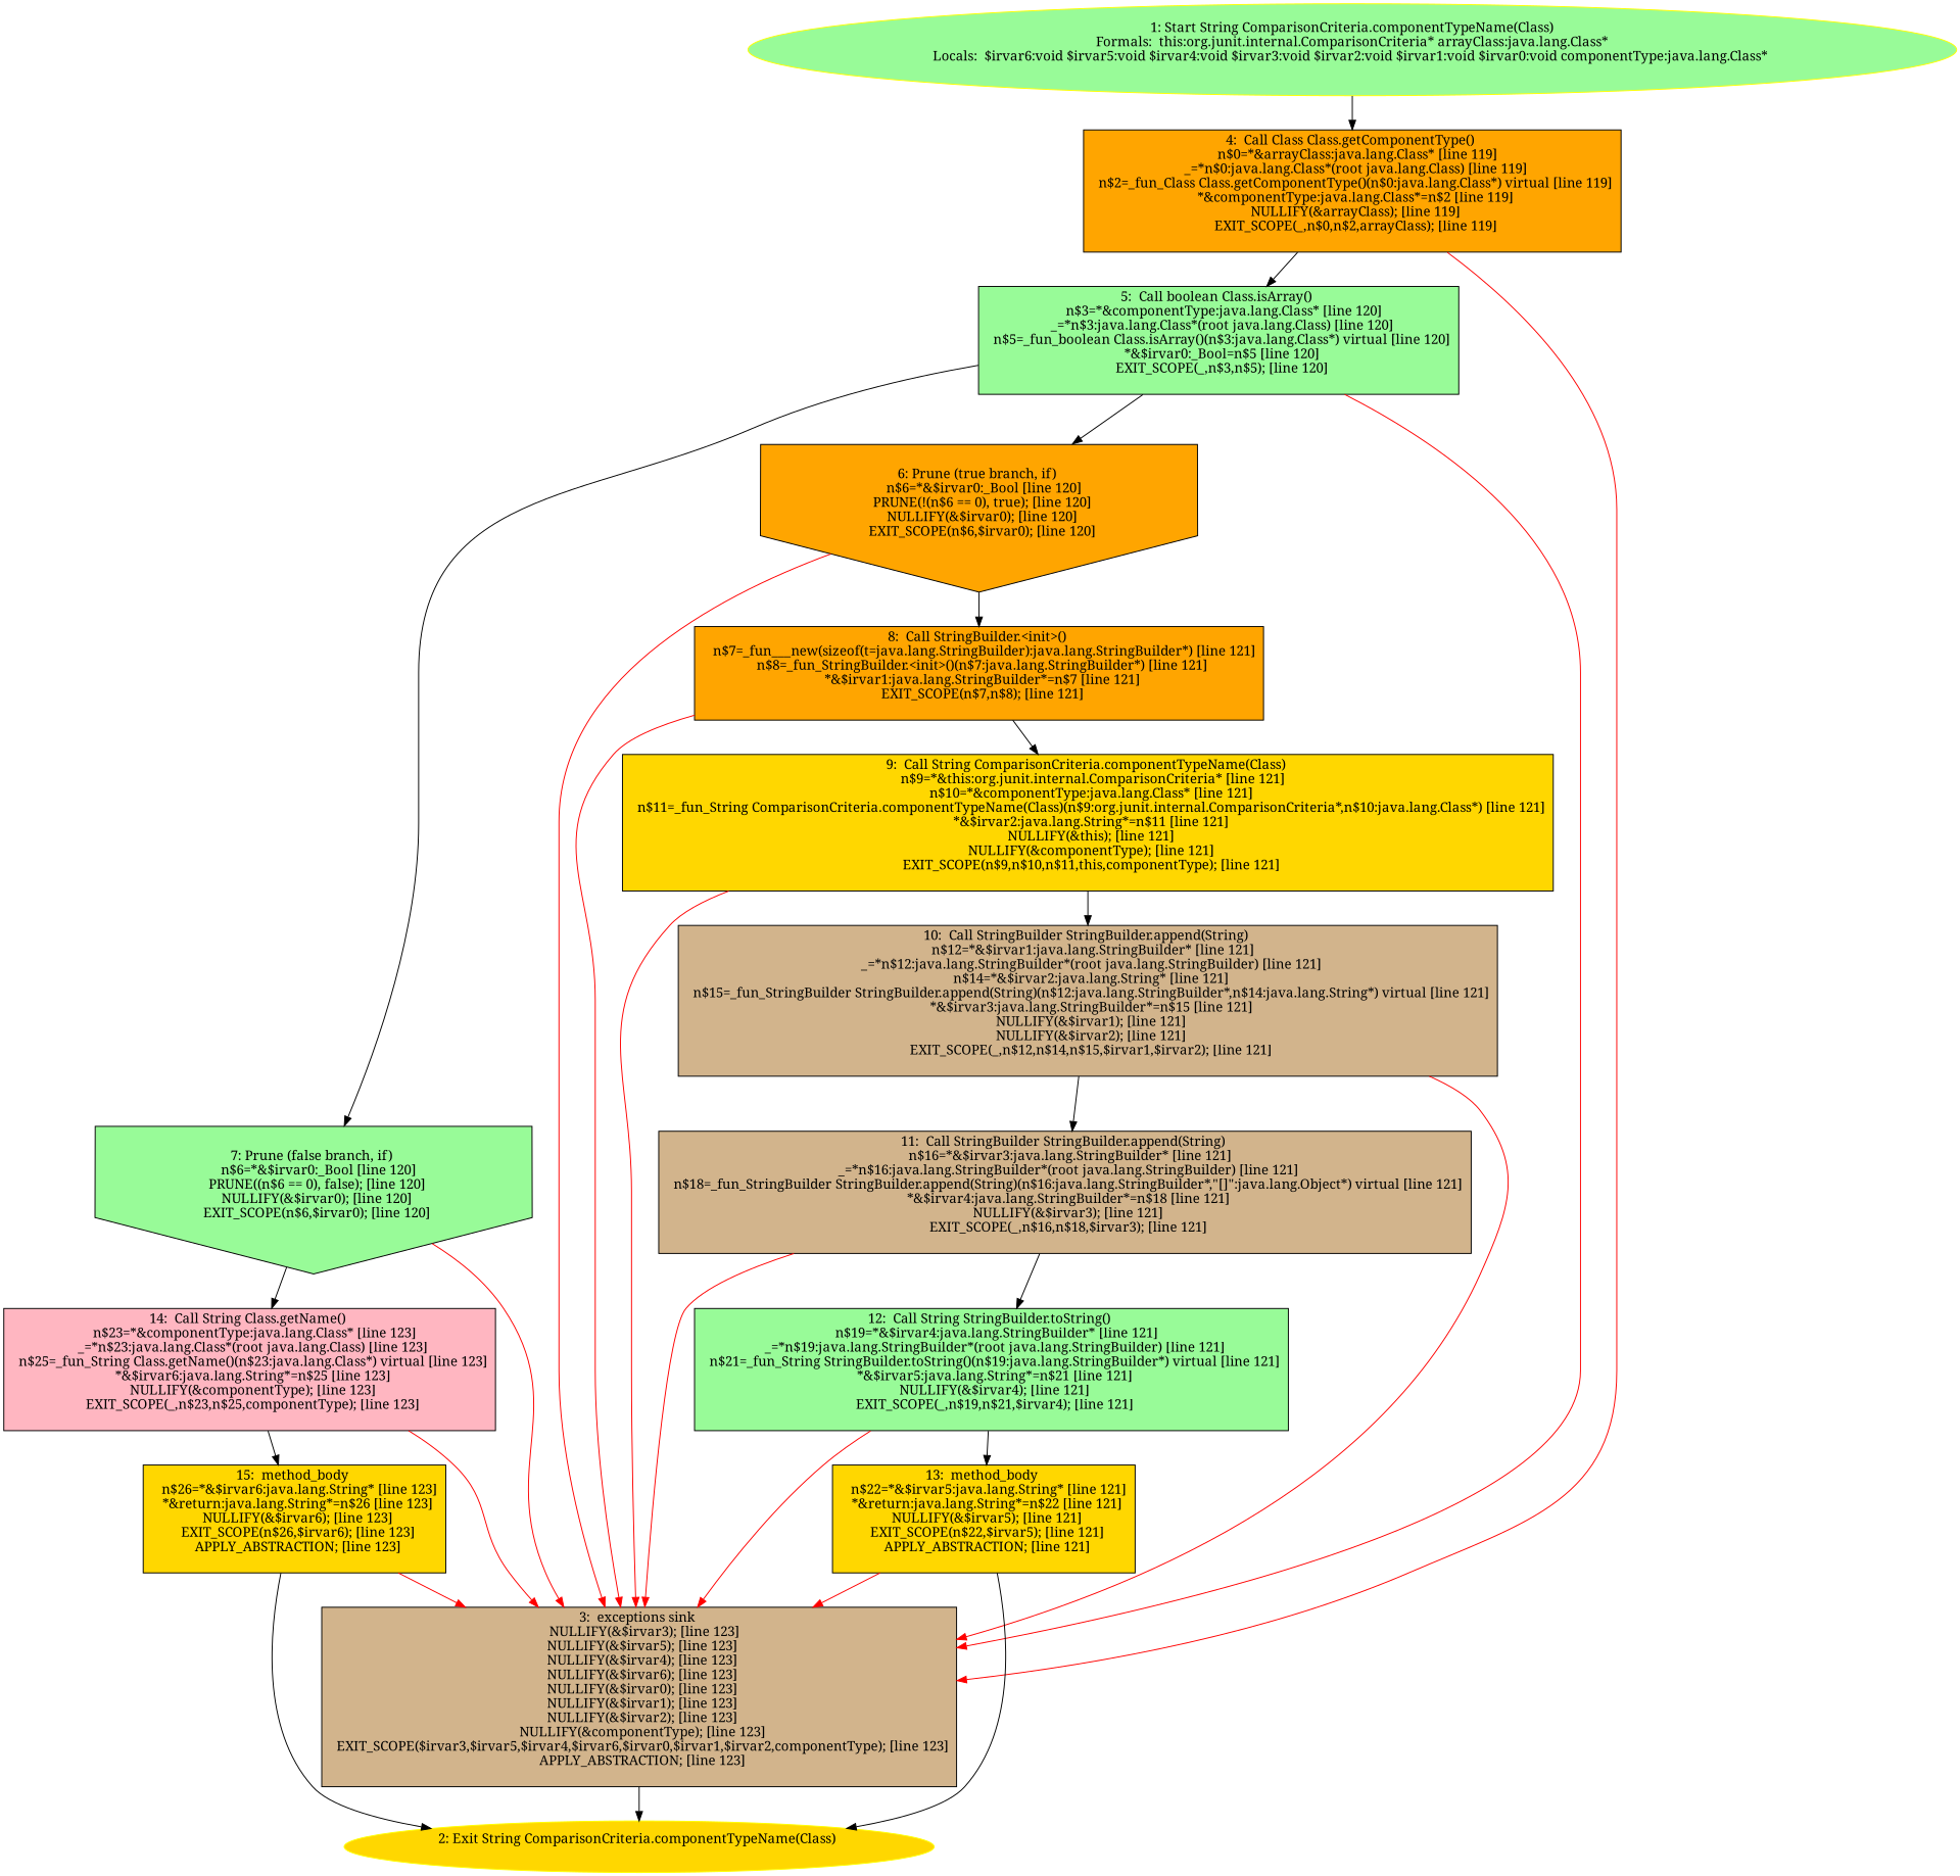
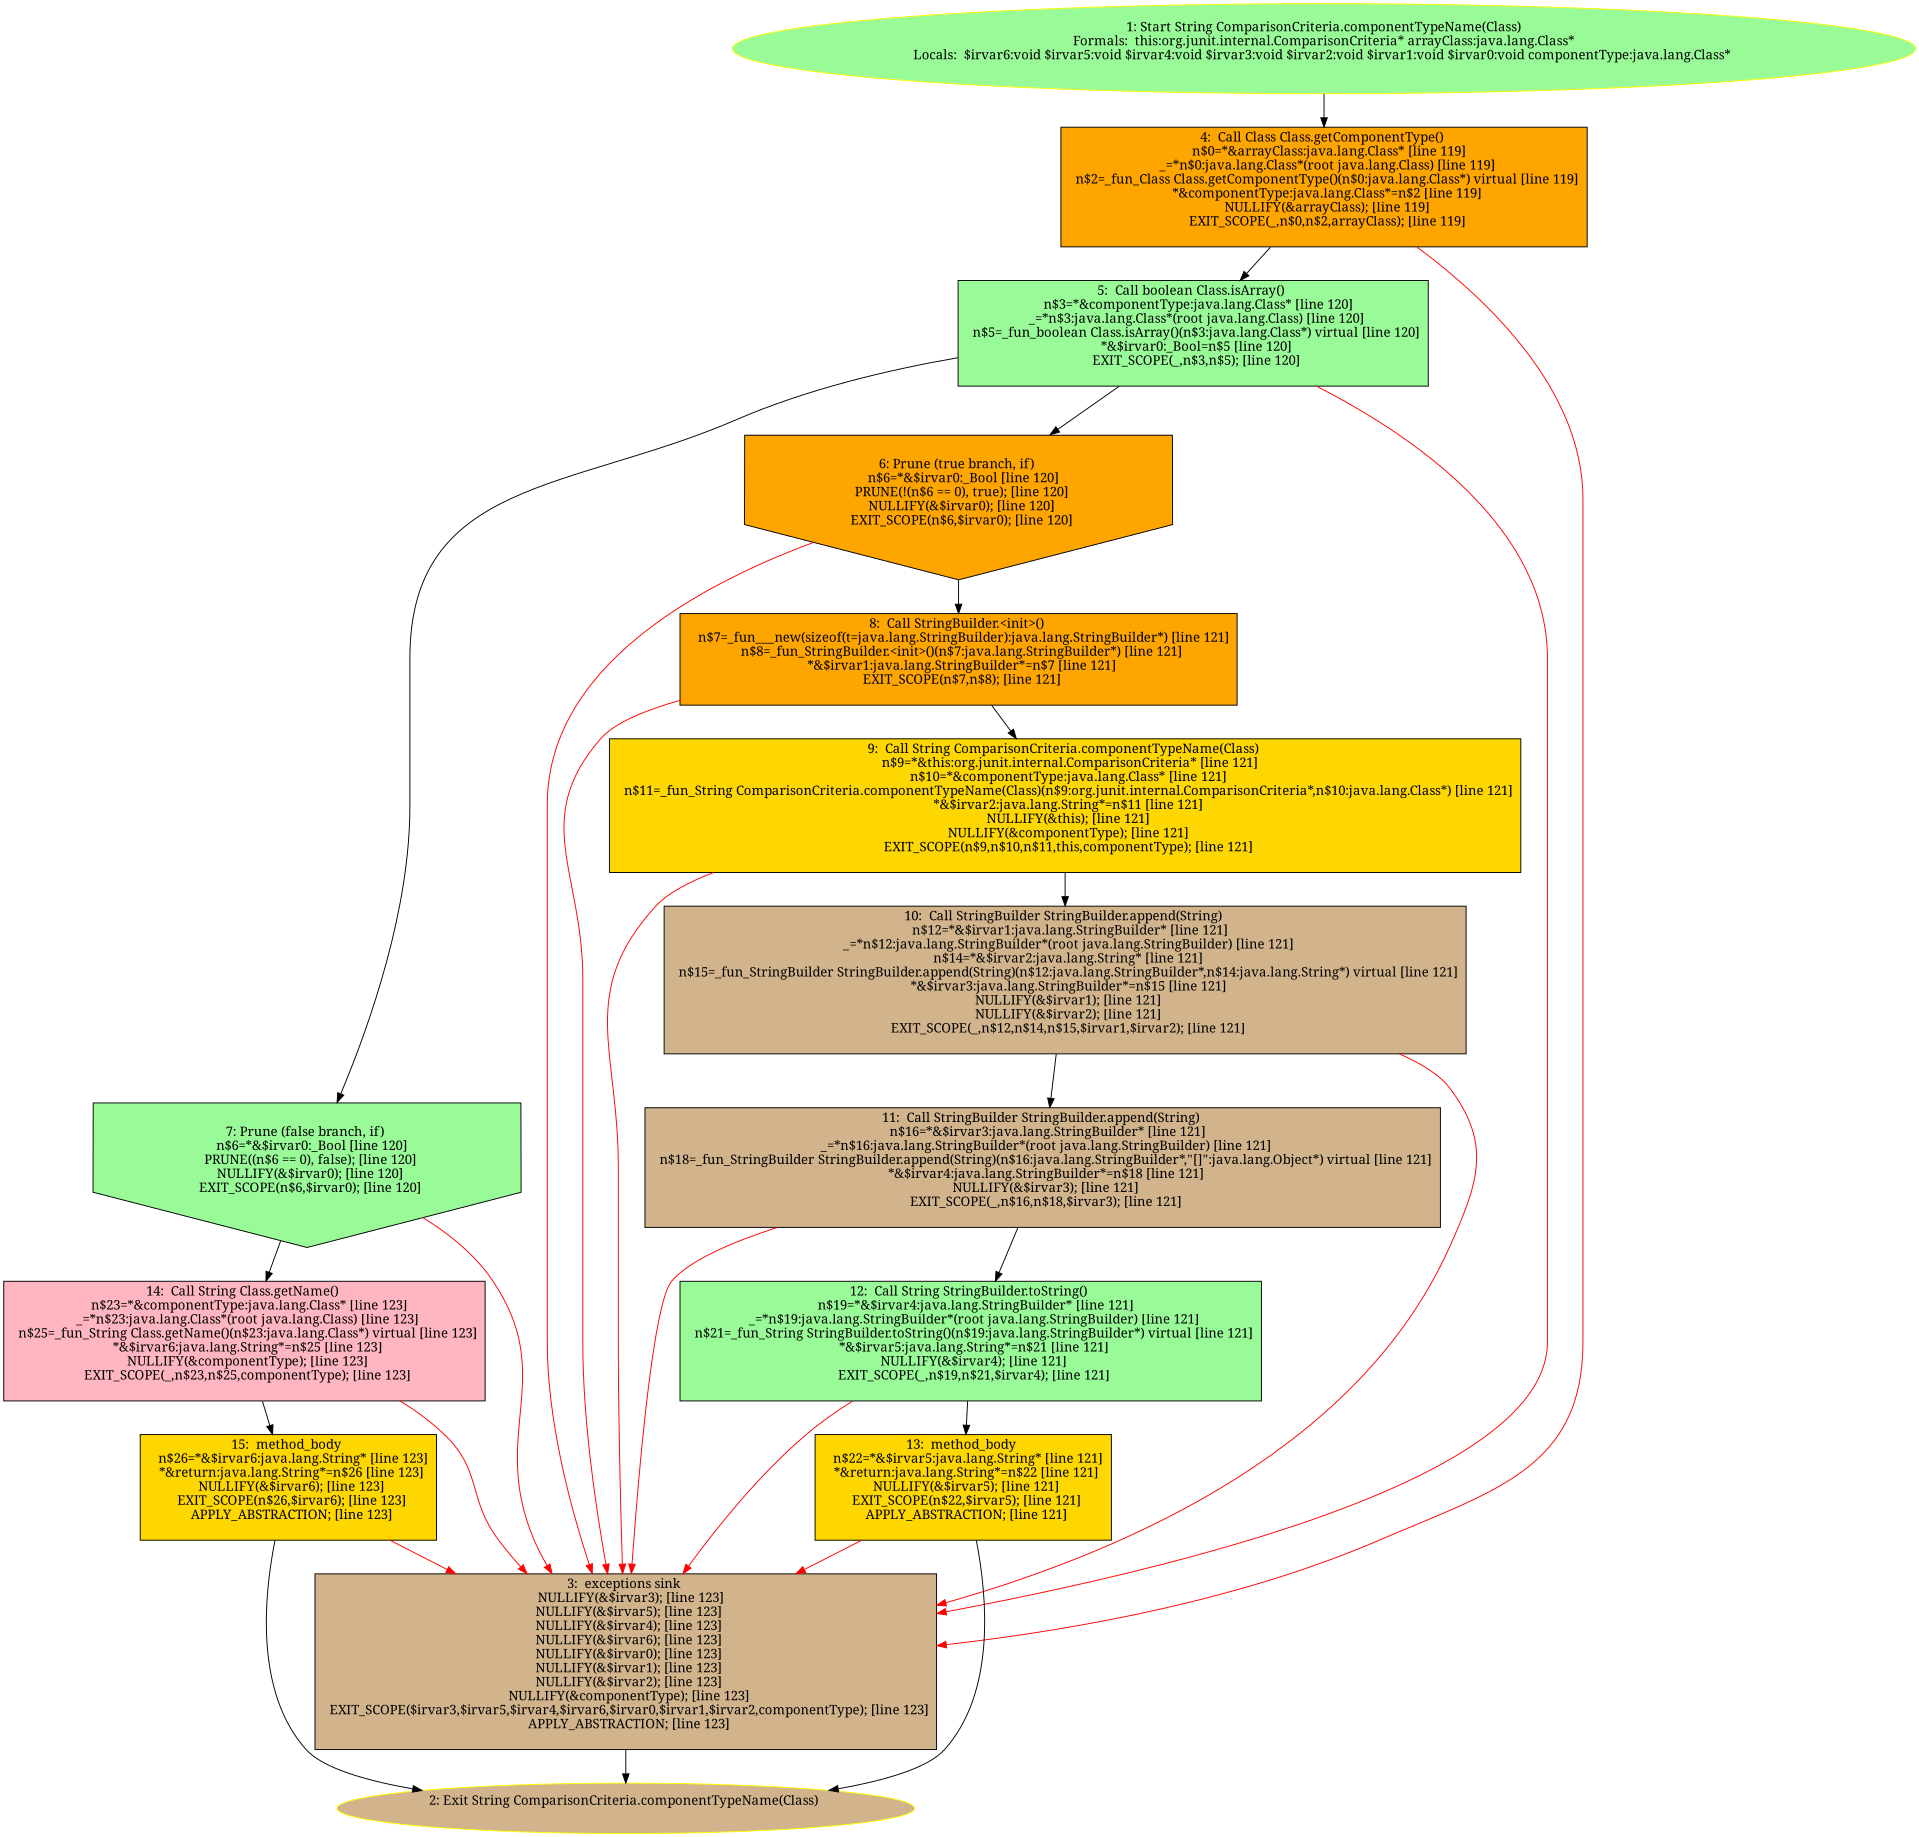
  digraph {
    fontname="Noto Serif"
    node [style=filled fillcolor=palegreen fontname="Noto Serif" shape=box]
    edge [fontname="Noto Serif"]
    n1 [color=yellow label="1: Start String ComparisonCriteria.componentTypeName(Class)\nFormals:  this:org.junit.internal.ComparisonCriteria* arrayClass:java.lang.Class*\nLocals:  $irvar6:void $irvar5:void $irvar4:void $irvar3:void $irvar2:void $irvar1:void $irvar0:void componentType:java.lang.Class* \n  " shape=""]
    n2 [label="4:  Call Class Class.getComponentType() \n   n$0=*&arrayClass:java.lang.Class* [line 119]\n  _=*n$0:java.lang.Class*(root java.lang.Class) [line 119]\n  n$2=_fun_Class Class.getComponentType()(n$0:java.lang.Class*) virtual [line 119]\n  *&componentType:java.lang.Class*=n$2 [line 119]\n  NULLIFY(&arrayClass); [line 119]\n  EXIT_SCOPE(_,n$0,n$2,arrayClass); [line 119]\n " fillcolor=orange]
    n3 [label="3:  exceptions sink \n   NULLIFY(&$irvar3); [line 123]\n  NULLIFY(&$irvar5); [line 123]\n  NULLIFY(&$irvar4); [line 123]\n  NULLIFY(&$irvar6); [line 123]\n  NULLIFY(&$irvar0); [line 123]\n  NULLIFY(&$irvar1); [line 123]\n  NULLIFY(&$irvar2); [line 123]\n  NULLIFY(&componentType); [line 123]\n  EXIT_SCOPE($irvar3,$irvar5,$irvar4,$irvar6,$irvar0,$irvar1,$irvar2,componentType); [line 123]\n  APPLY_ABSTRACTION; [line 123]\n " fillcolor=tan]
    n4 [label="5:  Call boolean Class.isArray() \n   n$3=*&componentType:java.lang.Class* [line 120]\n  _=*n$3:java.lang.Class*(root java.lang.Class) [line 120]\n  n$5=_fun_boolean Class.isArray()(n$3:java.lang.Class*) virtual [line 120]\n  *&$irvar0:_Bool=n$5 [line 120]\n  EXIT_SCOPE(_,n$3,n$5); [line 120]\n "]
-   n5 [color=yellow label="2: Exit String ComparisonCriteria.componentTypeName(Class) \n  " fillcolor=gold shape=""]
+   n5 [color=yellow label="2: Exit String ComparisonCriteria.componentTypeName(Class) \n  " fillcolor=tan shape=""]
    n6 [label="6: Prune (true branch, if) \n   n$6=*&$irvar0:_Bool [line 120]\n  PRUNE(!(n$6 == 0), true); [line 120]\n  NULLIFY(&$irvar0); [line 120]\n  EXIT_SCOPE(n$6,$irvar0); [line 120]\n " shape=invhouse fillcolor=orange]
    n7 [label="7: Prune (false branch, if) \n   n$6=*&$irvar0:_Bool [line 120]\n  PRUNE((n$6 == 0), false); [line 120]\n  NULLIFY(&$irvar0); [line 120]\n  EXIT_SCOPE(n$6,$irvar0); [line 120]\n " shape=invhouse]
    n8 [label="8:  Call StringBuilder.<init>() \n   n$7=_fun___new(sizeof(t=java.lang.StringBuilder):java.lang.StringBuilder*) [line 121]\n  n$8=_fun_StringBuilder.<init>()(n$7:java.lang.StringBuilder*) [line 121]\n  *&$irvar1:java.lang.StringBuilder*=n$7 [line 121]\n  EXIT_SCOPE(n$7,n$8); [line 121]\n " fillcolor=orange]
    n9 [label="14:  Call String Class.getName() \n   n$23=*&componentType:java.lang.Class* [line 123]\n  _=*n$23:java.lang.Class*(root java.lang.Class) [line 123]\n  n$25=_fun_String Class.getName()(n$23:java.lang.Class*) virtual [line 123]\n  *&$irvar6:java.lang.String*=n$25 [line 123]\n  NULLIFY(&componentType); [line 123]\n  EXIT_SCOPE(_,n$23,n$25,componentType); [line 123]\n " fillcolor=lightpink]
    n10 [label="9:  Call String ComparisonCriteria.componentTypeName(Class) \n   n$9=*&this:org.junit.internal.ComparisonCriteria* [line 121]\n  n$10=*&componentType:java.lang.Class* [line 121]\n  n$11=_fun_String ComparisonCriteria.componentTypeName(Class)(n$9:org.junit.internal.ComparisonCriteria*,n$10:java.lang.Class*) [line 121]\n  *&$irvar2:java.lang.String*=n$11 [line 121]\n  NULLIFY(&this); [line 121]\n  NULLIFY(&componentType); [line 121]\n  EXIT_SCOPE(n$9,n$10,n$11,this,componentType); [line 121]\n " fillcolor=gold]
    n11 [label="15:  method_body \n   n$26=*&$irvar6:java.lang.String* [line 123]\n  *&return:java.lang.String*=n$26 [line 123]\n  NULLIFY(&$irvar6); [line 123]\n  EXIT_SCOPE(n$26,$irvar6); [line 123]\n  APPLY_ABSTRACTION; [line 123]\n " fillcolor=gold]
    n12 [label="10:  Call StringBuilder StringBuilder.append(String) \n   n$12=*&$irvar1:java.lang.StringBuilder* [line 121]\n  _=*n$12:java.lang.StringBuilder*(root java.lang.StringBuilder) [line 121]\n  n$14=*&$irvar2:java.lang.String* [line 121]\n  n$15=_fun_StringBuilder StringBuilder.append(String)(n$12:java.lang.StringBuilder*,n$14:java.lang.String*) virtual [line 121]\n  *&$irvar3:java.lang.StringBuilder*=n$15 [line 121]\n  NULLIFY(&$irvar1); [line 121]\n  NULLIFY(&$irvar2); [line 121]\n  EXIT_SCOPE(_,n$12,n$14,n$15,$irvar1,$irvar2); [line 121]\n " fillcolor=tan]
    n13 [label="11:  Call StringBuilder StringBuilder.append(String) \n   n$16=*&$irvar3:java.lang.StringBuilder* [line 121]\n  _=*n$16:java.lang.StringBuilder*(root java.lang.StringBuilder) [line 121]\n  n$18=_fun_StringBuilder StringBuilder.append(String)(n$16:java.lang.StringBuilder*,\"[]\":java.lang.Object*) virtual [line 121]\n  *&$irvar4:java.lang.StringBuilder*=n$18 [line 121]\n  NULLIFY(&$irvar3); [line 121]\n  EXIT_SCOPE(_,n$16,n$18,$irvar3); [line 121]\n " fillcolor=tan]
    n14 [label="12:  Call String StringBuilder.toString() \n   n$19=*&$irvar4:java.lang.StringBuilder* [line 121]\n  _=*n$19:java.lang.StringBuilder*(root java.lang.StringBuilder) [line 121]\n  n$21=_fun_String StringBuilder.toString()(n$19:java.lang.StringBuilder*) virtual [line 121]\n  *&$irvar5:java.lang.String*=n$21 [line 121]\n  NULLIFY(&$irvar4); [line 121]\n  EXIT_SCOPE(_,n$19,n$21,$irvar4); [line 121]\n "]
    n15 [label="13:  method_body \n   n$22=*&$irvar5:java.lang.String* [line 121]\n  *&return:java.lang.String*=n$22 [line 121]\n  NULLIFY(&$irvar5); [line 121]\n  EXIT_SCOPE(n$22,$irvar5); [line 121]\n  APPLY_ABSTRACTION; [line 121]\n " fillcolor=gold]
    n1 -> n2
    n2 -> n3 [color=red]
    n2 -> n4
    n3 -> n5
    n4 -> n3 [color=red]
    n4 -> n6
    n4 -> n7
    n6 -> n3 [color=red]
    n6 -> n8
    n7 -> n3 [color=red]
    n7 -> n9
    n8 -> n3 [color=red]
    n8 -> n10
    n9 -> n3 [color=red]
    n9 -> n11
    n10 -> n3 [color=red]
    n10 -> n12
    n11 -> n3 [color=red]
    n11 -> n5
    n12 -> n3 [color=red]
    n12 -> n13
    n13 -> n3 [color=red]
    n13 -> n14
    n14 -> n3 [color=red]
    n14 -> n15
    n15 -> n3 [color=red]
    n15 -> n5
  }
